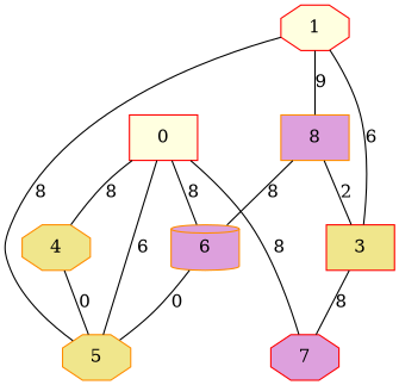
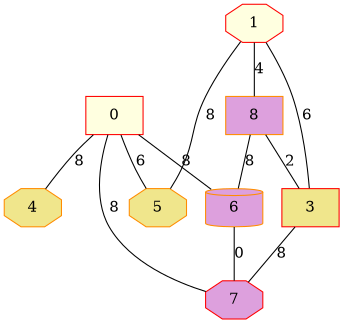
  graph {
    node [color=red fillcolor=khaki shape=octagon style=filled weight=1]
    0 [fillcolor=lightyellow shape=box]
    4 [color=darkorange weight=4]
    5 [color=darkorange weight=3]
    6 [color=darkorange fillcolor=plum shape=cylinder weight=3]
    7 [fillcolor=plum weight=3]
    1 [fillcolor=lightyellow]
    n7 [color=darkorange fillcolor=plum label=8 shape=box]
    3 [shape=box]
    0 -- 4 [label=8]
    0 -- 5 [label=6]
    0 -- 6 [label=8]
    0 -- 7 [label=8]
-   4 -- 5 [label=0]
-   6 -- 5 [label=0]
+   6 -- 7 [label=0]
    1 -- 5 [label=8]
-   1 -- n7 [label=9]
+   1 -- n7 [label=4]
    1 -- 3 [label=6]
    n7 -- 6 [label=8]
    n7 -- 3 [label=2]
    3 -- 7 [label=8]
  }
